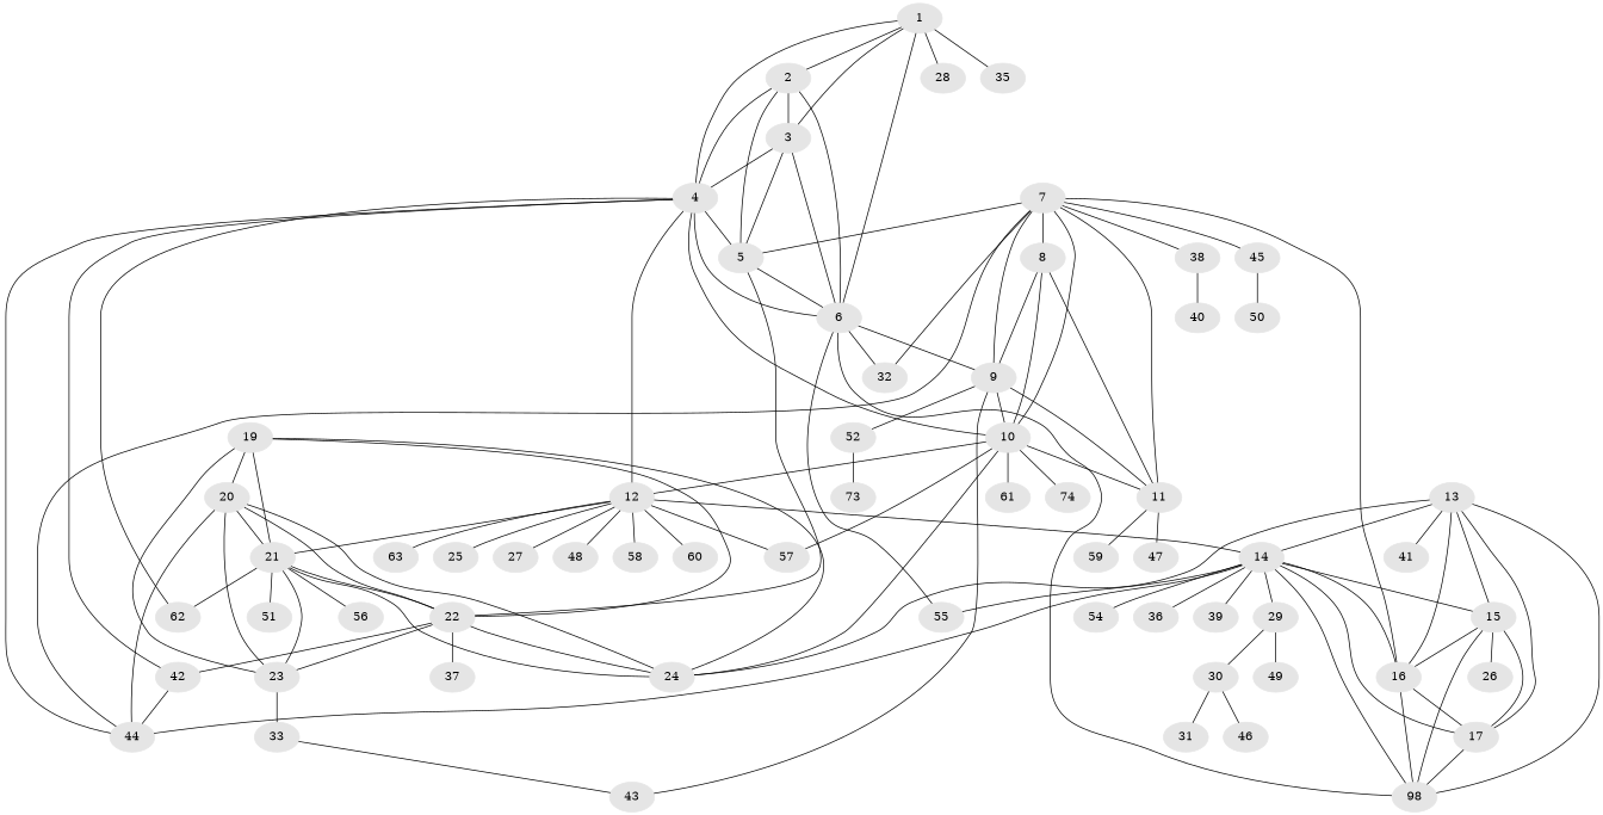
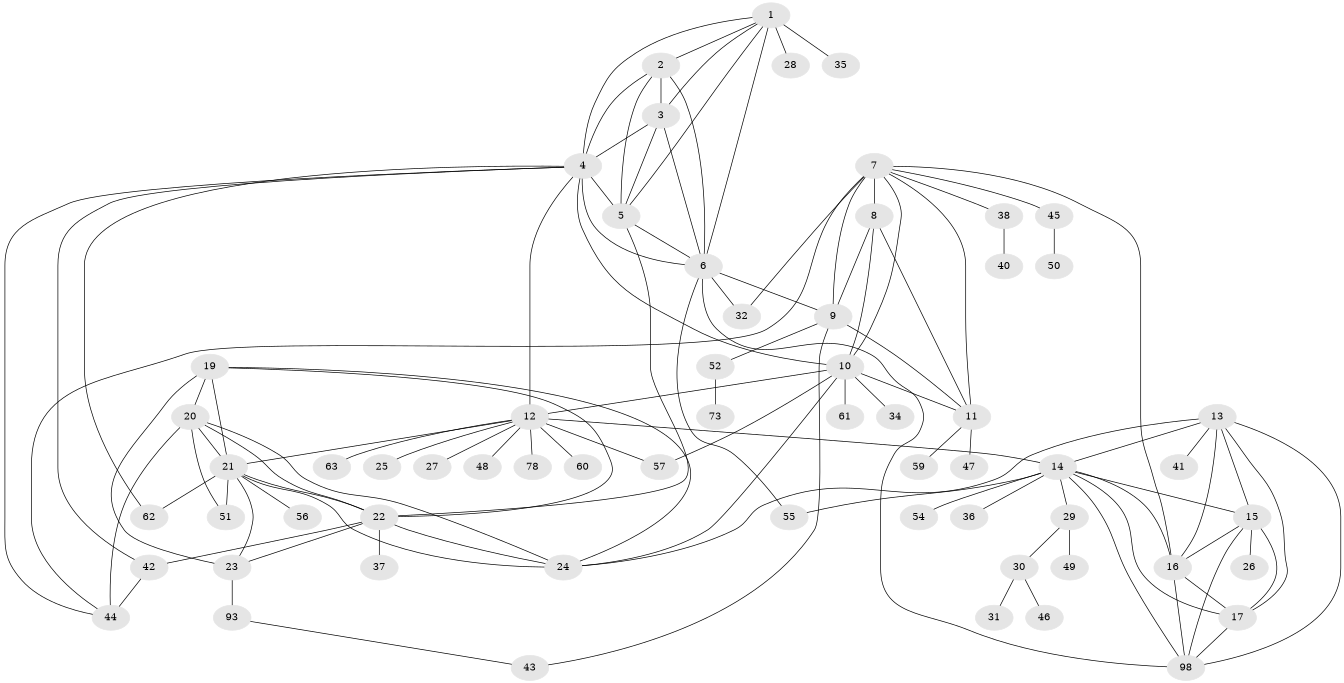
  graph {
    node [color=gray90 style=filled]
    edge [weight=1.0]
    1
    2
    3
    4
    5
    6
    28
    35
    10
    12
    42
    44
    62
    22
    9
    n16 [label=98]
    32
    55
    11
    24
-   34 [label=74]
+   34
    57
    61
    14
    21
    25
    27
    48
-   58
+   58 [label=78]
    60
    63
    23
    37
    43
    52
    7
    8
    16
    38
    45
    47
    59
    17
    40
    50
    n46 [label=73]
    15
    29
    36
-   39
    54
    51
    56
    13
    41
    26
    30
    49
    19
    20
-   33
+   33 [label=93]
    31
    46
    1 -- 2
    1 -- 3
    1 -- 4
-   7 -- 5
+   1 -- 5
    1 -- 6
    1 -- 28 [weight=4.0]
    1 -- 35
    2 -- 3
    2 -- 4
    2 -- 5
    2 -- 6
    3 -- 4
    3 -- 5
    3 -- 6
    4 -- 5 [weight=9.0]
    4 -- 6
    4 -- 10
    4 -- 12
    4 -- 42
    4 -- 44
    4 -- 62
    5 -- 6
    5 -- 22
    6 -- 9
    6 -- n16
    6 -- 32
    6 -- 55
    10 -- 12
    10 -- 11
    10 -- 24
    10 -- 34
    10 -- 57
    10 -- 61
    12 -- 57
    12 -- 14
    12 -- 21
    12 -- 25
    12 -- 27
    12 -- 48
    12 -- 58
    12 -- 60
    12 -- 63
    42 -- 44
    22 -- 42
    22 -- 24
    22 -- 23
    22 -- 37
-   9 -- 10
    9 -- 11
    9 -- 43
    9 -- 52
    11 -- 47
    11 -- 59
-   14 -- 44
    14 -- n16
    14 -- 55
    14 -- 16
    14 -- 17
    14 -- 15
    14 -- 29
    14 -- 36
-   14 -- 39
    14 -- 54
    21 -- 62
    21 -- 22
    21 -- 24
    21 -- 23
    21 -- 51
    21 -- 56
    23 -- 33 [weight=7.0]
    52 -- n46
    7 -- 10 [weight=2.0]
    7 -- 44
    7 -- 9 [weight=2.0]
    7 -- 32
    7 -- 11 [weight=2.0]
    7 -- 8 [weight=4.0]
    7 -- 16
    7 -- 38
    7 -- 45
    8 -- 10
    8 -- 9
    8 -- 11
    16 -- n16
    16 -- 17 [weight=4.0]
    38 -- 40
    45 -- 50
    17 -- n16
    15 -- n16
    15 -- 16
    15 -- 17
    15 -- 26
    29 -- 30
    29 -- 49
    13 -- n16
    13 -- 24
    13 -- 14
    13 -- 16
    13 -- 17
    13 -- 15
    13 -- 41
    30 -- 31
    30 -- 46
    19 -- 22
    19 -- 24
    19 -- 21
    19 -- 23 [weight=2.0]
    19 -- 20
    20 -- 44
    20 -- 22
    20 -- 24
    20 -- 21
-   20 -- 23
+   20 -- 51
    33 -- 43
  }
